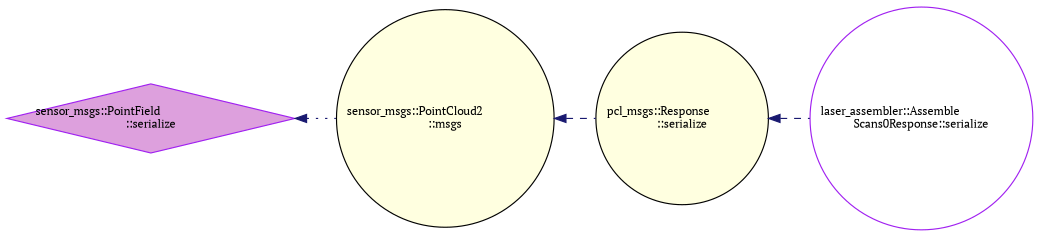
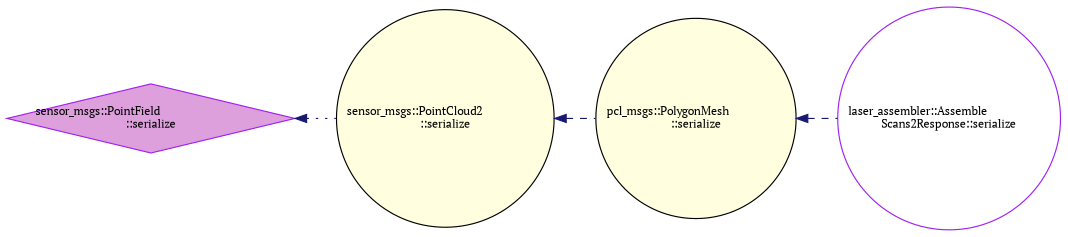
  digraph {
    fontname="PT Serif"
    rankdir=LR
    node [color=purple fillcolor=lightyellow fontname="PT Serif" fontsize=10 shape=circle style=filled]
    edge [color=midnightblue dir=back fontname="PT Serif" fontsize=10 labelfontname=Helvetica labelfontsize=10 style=dashed]
    n1 [fillcolor=plum fontcolor=black height=0.2 label="sensor_msgs::PointField\l::serialize" shape=diamond width=0.4]
-   n2 [color=black height=0.2 label="sensor_msgs::PointCloud2\l::msgs" width=0.4]
-   n3 [color=black height=0.2 label="pcl_msgs::Response\l::serialize" width=0.4]
-   n4 [fillcolor=white height=0.2 label="laser_assembler::Assemble\lScans0Response::serialize" width=0.4]
+   n2 [color=black height=0.2 label="sensor_msgs::PointCloud2\l::serialize" width=0.4]
+   n3 [color=black height=0.2 label="pcl_msgs::PolygonMesh\l::serialize" width=0.4]
+   n4 [fillcolor=white height=0.2 label="laser_assembler::Assemble\lScans2Response::serialize" width=0.4]
    n1 -> n2 [style=dotted]
    n2 -> n3
    n3 -> n4
  }
